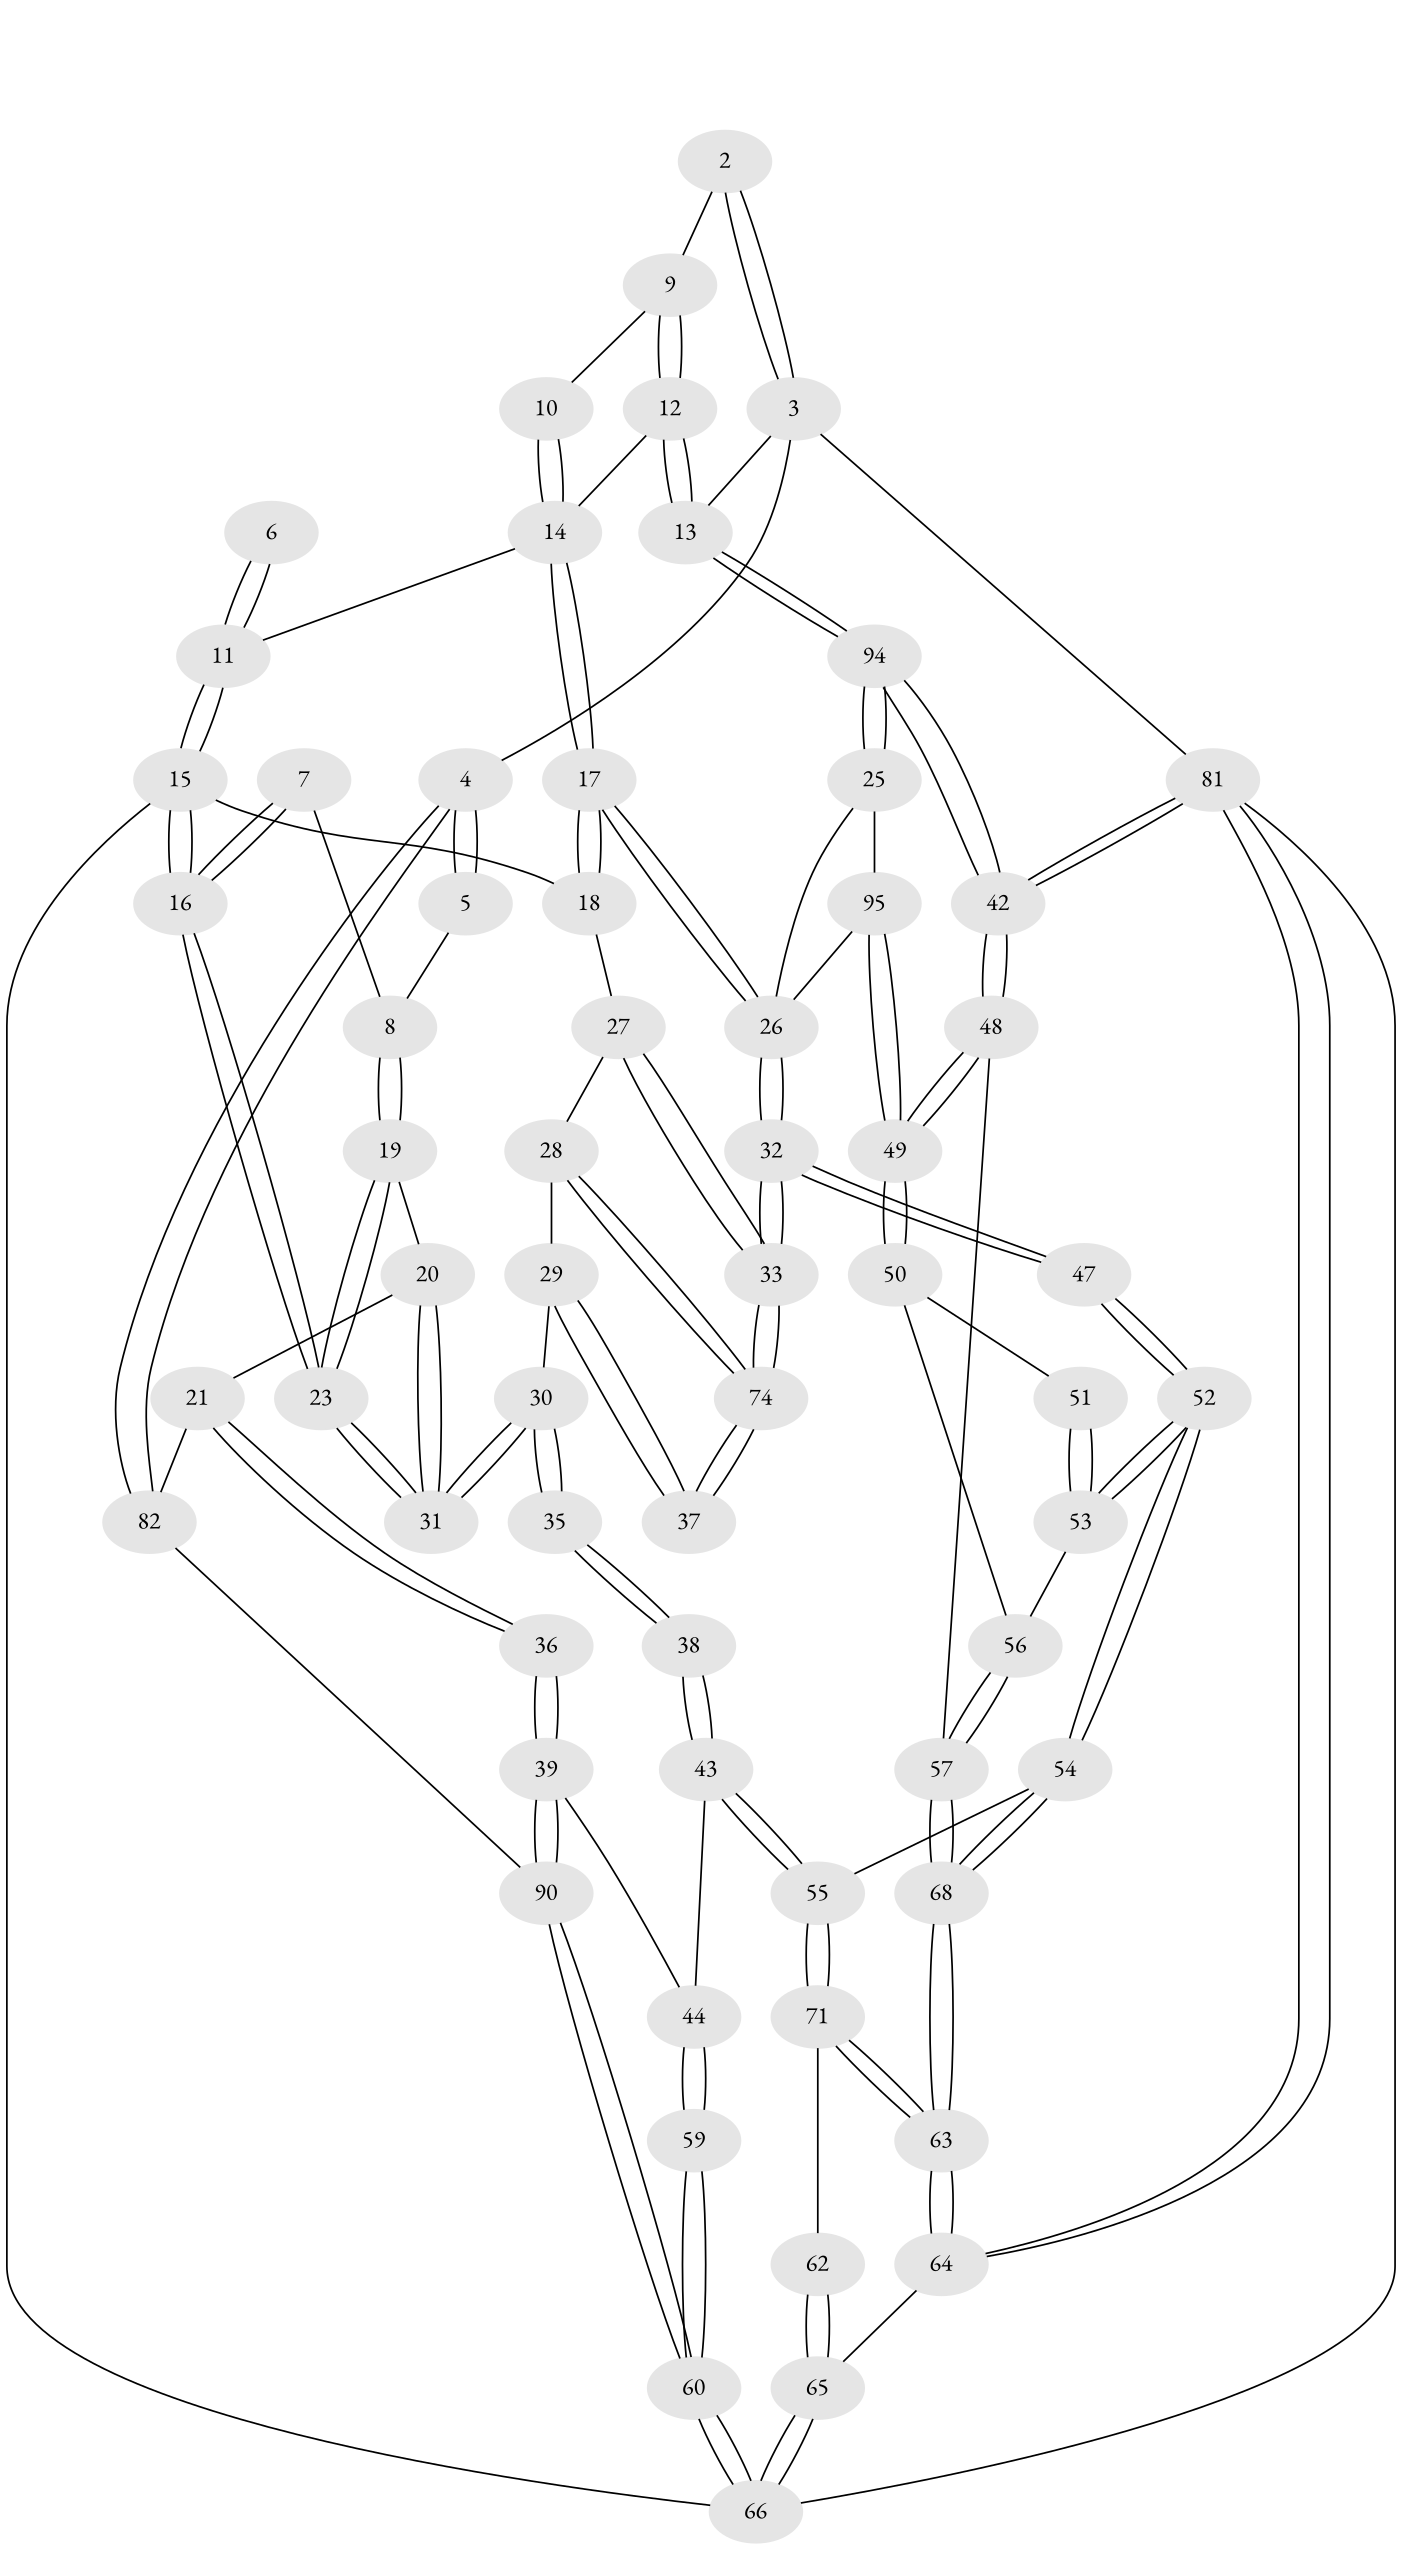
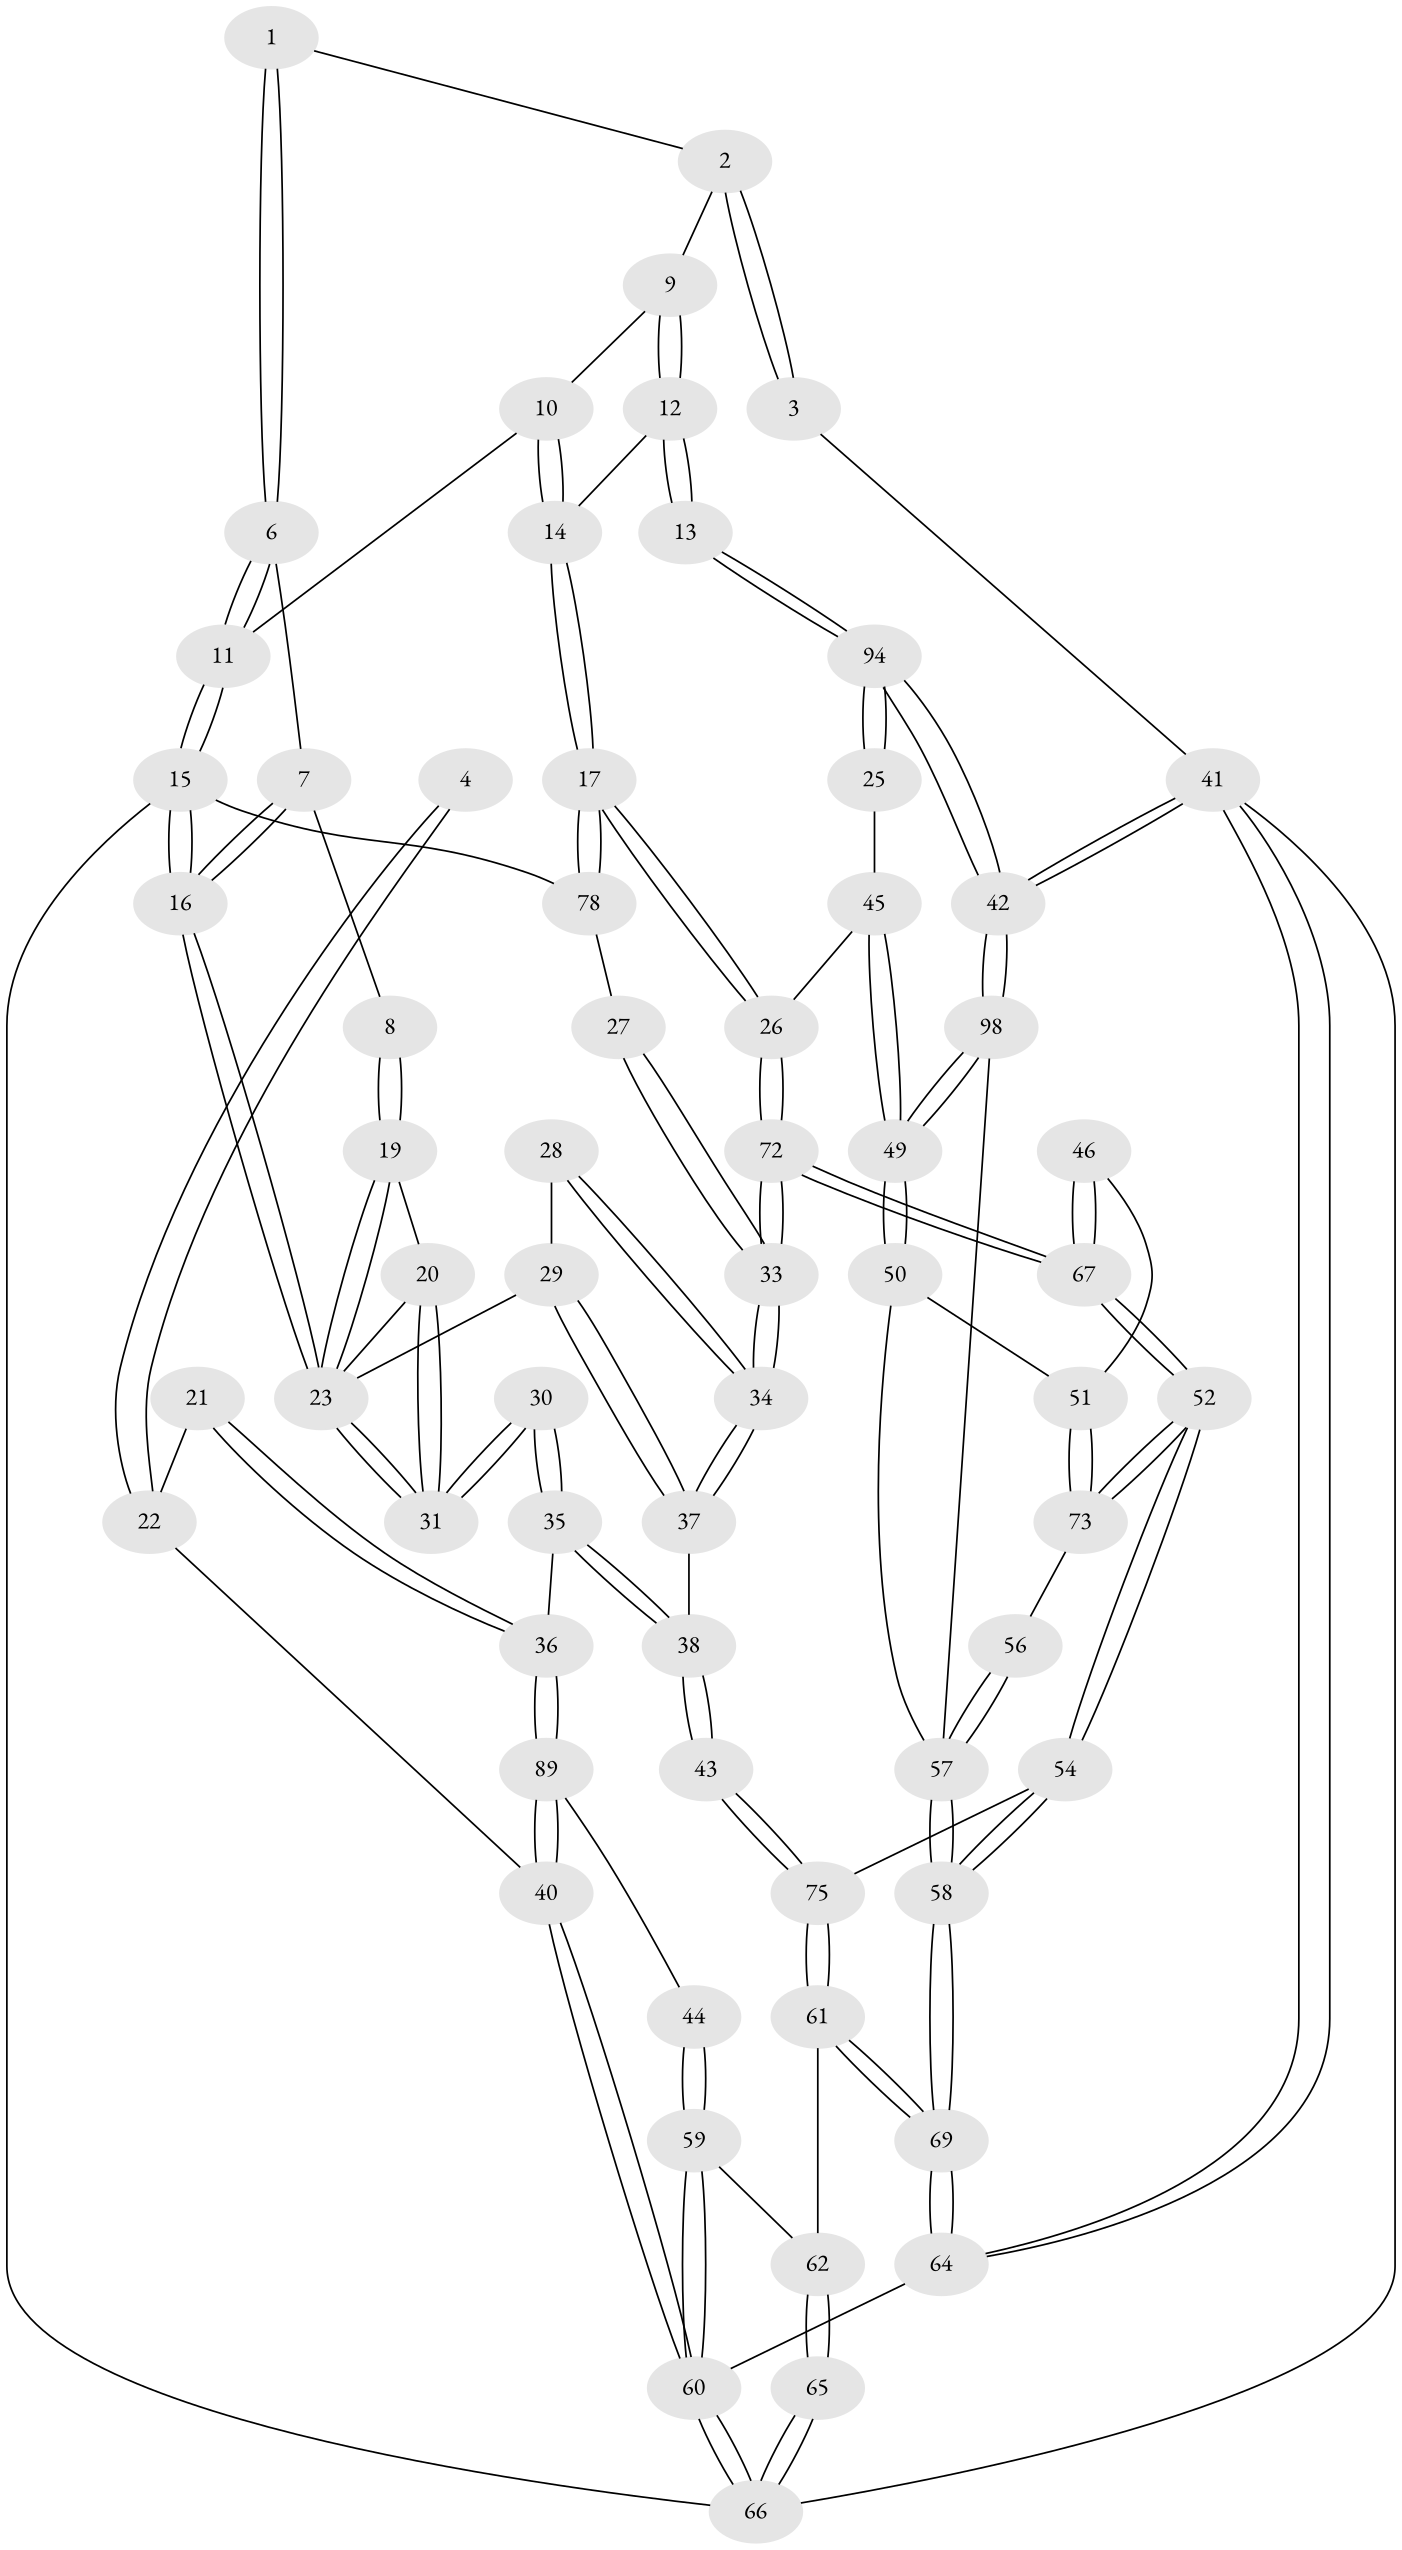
  graph {
    fontname="EB Garamond"
    node [color=gray90 fontname="EB Garamond" style=filled]
    edge [fontname="EB Garamond"]
+   1
    2
    6
    3
    9
    7
    11
    4
    13
-   41 [label=81]
+   41
    10
    12
-   5
-   22 [label=82]
+   22
    n15 [label=94]
    66
    42
    64
    8
-   40 [label=90]
+   40
    19
    16
    15
    23
    20
    14
    17
-   18
+   18 [label=78]
    25
    26
    27
    31
-   32
+   32 [label=72]
    28
    33
    21
    36
-   39
+   39 [label=89]
    60
-   45 [label=95]
-   48
+   45
+   48 [label=98]
    49
-   47
+   47 [label=67]
    29
-   34 [label=74]
+   34
    30
    37
    35
    38
    52
    43
    44
-   55
+   55 [label=75]
    59
    65
    57
-   61 [label=71]
+   61
    62
+   46
    51
    50
-   53
+   53 [label=73]
    54
-   58 [label=68]
+   58
    56
-   63
+   63 [label=69]
+   1 -- 2
+   1 -- 6
+   1 -- 6
    2 -- 3
    2 -- 3
    2 -- 9
+   6 -- 7
    6 -- 11
    6 -- 11
-   3 -- 4
-   3 -- 13
    3 -- 41
    9 -- 10
    9 -- 12
    9 -- 12
    7 -- 8
    7 -- 16
    7 -- 16
    11 -- 15
    11 -- 15
-   4 -- 5
-   4 -- 5
    4 -- 22
    4 -- 22
    13 -- n15
    13 -- n15
    41 -- 66
    41 -- 42
    41 -- 42
    41 -- 64
    41 -- 64
-   14 -- 11
+   10 -- 11
    10 -- 14
    10 -- 14
    12 -- 13
    12 -- 13
    12 -- 14
-   5 -- 8
    22 -- 40
    n15 -- 42
    n15 -- 42
    n15 -- 25
    n15 -- 25
    42 -- 48
    42 -- 48
-   64 -- 65
+   64 -- 60
    8 -- 19
    8 -- 19
    40 -- 60
    40 -- 60
    19 -- 23
    19 -- 23
    19 -- 20
    16 -- 23
    16 -- 23
    15 -- 66
    15 -- 16
    15 -- 16
    15 -- 18
    23 -- 31
    23 -- 31
    20 -- 31
    20 -- 31
-   20 -- 21
+   20 -- 23
    14 -- 17
    14 -- 17
    17 -- 18
    17 -- 18
    17 -- 26
    17 -- 26
    18 -- 27
-   25 -- 26
    25 -- 45
    26 -- 32
    26 -- 32
-   27 -- 28
    27 -- 33
    27 -- 33
    32 -- 33
    32 -- 33
    32 -- 47
    32 -- 47
    28 -- 29
    28 -- 34
    28 -- 34
    33 -- 34
    33 -- 34
    21 -- 22
    21 -- 36
    21 -- 36
    36 -- 39
    36 -- 39
    39 -- 40
    39 -- 40
    39 -- 44
    60 -- 66
    60 -- 66
    45 -- 26
    45 -- 49
    45 -- 49
    48 -- 49
    48 -- 49
    48 -- 57
    49 -- 50
    49 -- 50
    47 -- 52
    47 -- 52
-   29 -- 30
+   29 -- 23
    29 -- 37
    29 -- 37
    34 -- 37
    34 -- 37
    30 -- 31
    30 -- 31
    30 -- 35
    30 -- 35
+   37 -- 38
+   35 -- 36
    35 -- 38
    35 -- 38
    38 -- 43
    38 -- 43
    52 -- 53
    52 -- 53
    52 -- 54
    52 -- 54
-   43 -- 44
    43 -- 55
    43 -- 55
    44 -- 59
    44 -- 59
    55 -- 61
    55 -- 61
    59 -- 60
    59 -- 60
+   59 -- 62
    65 -- 66
    65 -- 66
    57 -- 58
    57 -- 58
    61 -- 62
    61 -- 63
    61 -- 63
    62 -- 65
    62 -- 65
+   46 -- 47
+   46 -- 47
+   46 -- 51
    51 -- 53
    51 -- 53
    50 -- 51
-   50 -- 56
+   50 -- 57
    53 -- 56
    54 -- 55
    54 -- 58
    54 -- 58
    58 -- 63
    58 -- 63
    56 -- 57
    56 -- 57
    63 -- 64
    63 -- 64
  }
